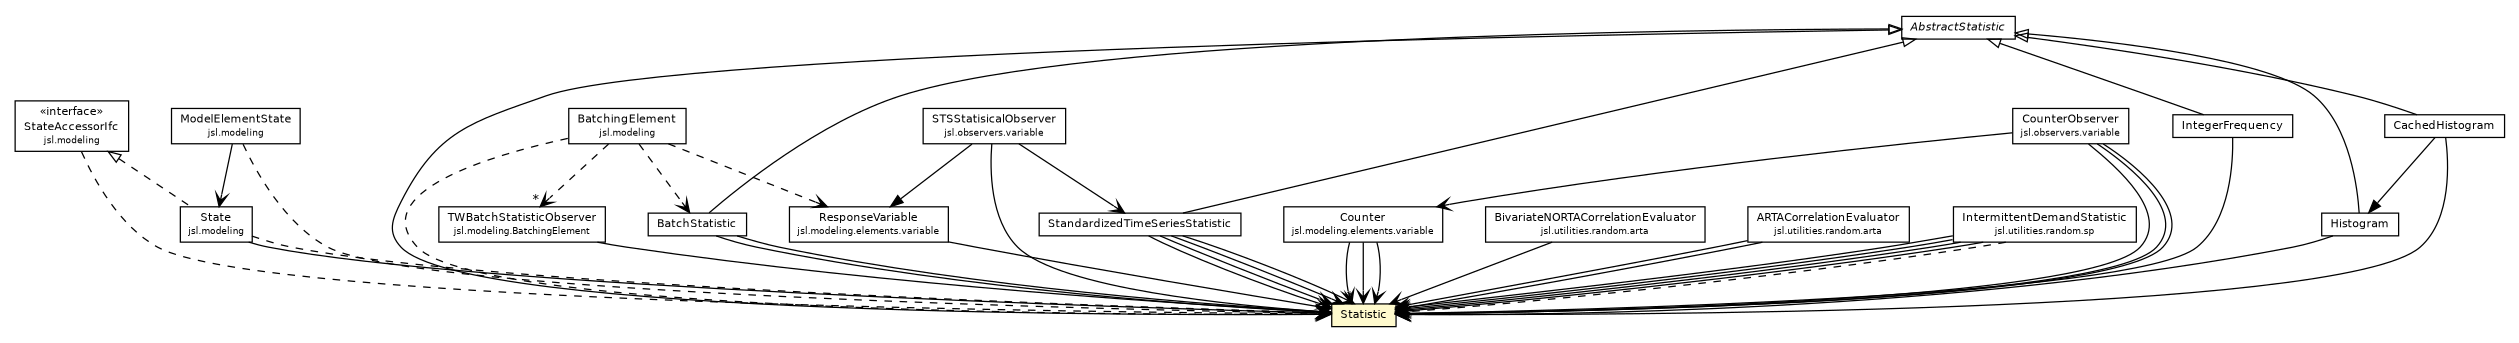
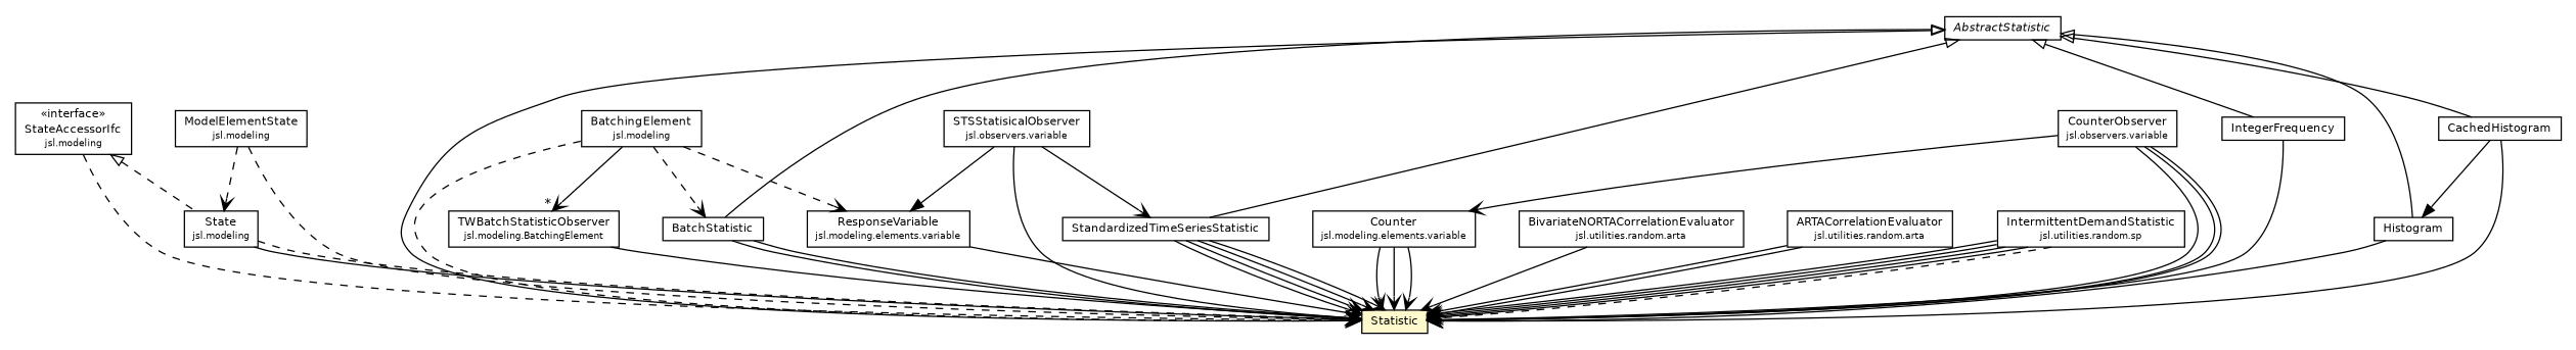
  digraph {
    nodesep=0.25
    ranksep=0.5
    node [fontcolor=black fontname=Helvetica fontsize=9.0 shape=plaintext]
    edge [fontname=Helvetica fontsize=10.0 headport=p labelfontname=Helvetica labelfontsize=10 tailport=p arrowhead=open color=black fontcolor=black]
    n1 [label=<<table title="jsl.modeling.StateAccessorIfc" border="0" cellborder="1" cellspacing="0" cellpadding="2" port="p" href="../../modeling/StateAccessorIfc.html"> 		<tr><td><table border="0" cellspacing="0" cellpadding="1"> <tr><td align="center" balign="center"> &#171;interface&#187; </td></tr> <tr><td align="center" balign="center"> StateAccessorIfc </td></tr> <tr><td align="center" balign="center"><font point-size="7.0"> jsl.modeling </font></td></tr> 		</table></td></tr> 		</table>>]
    n2 [label=<<table title="jsl.modeling.State" border="0" cellborder="1" cellspacing="0" cellpadding="2" port="p" href="../../modeling/State.html"> 		<tr><td><table border="0" cellspacing="0" cellpadding="1"> <tr><td align="center" balign="center"> State </td></tr> <tr><td align="center" balign="center"><font point-size="7.0"> jsl.modeling </font></td></tr> 		</table></td></tr> 		</table>>]
    n3 [label=<<table title="jsl.utilities.statistic.Statistic" border="0" cellborder="1" cellspacing="0" cellpadding="2" port="p" bgcolor="lemonChiffon" href="./Statistic.html"> 		<tr><td><table border="0" cellspacing="0" cellpadding="1"> <tr><td align="center" balign="center"> Statistic </td></tr> 		</table></td></tr> 		</table>>]
    n4 [label=<<table title="jsl.modeling.ModelElementState" border="0" cellborder="1" cellspacing="0" cellpadding="2" port="p" href="../../modeling/ModelElementState.html"> 		<tr><td><table border="0" cellspacing="0" cellpadding="1"> <tr><td align="center" balign="center"> ModelElementState </td></tr> <tr><td align="center" balign="center"><font point-size="7.0"> jsl.modeling </font></td></tr> 		</table></td></tr> 		</table>>]
    n5 [label=<<table title="jsl.modeling.BatchingElement" border="0" cellborder="1" cellspacing="0" cellpadding="2" port="p" href="../../modeling/BatchingElement.html"> 		<tr><td><table border="0" cellspacing="0" cellpadding="1"> <tr><td align="center" balign="center"> BatchingElement </td></tr> <tr><td align="center" balign="center"><font point-size="7.0"> jsl.modeling </font></td></tr> 		</table></td></tr> 		</table>>]
    n6 [label=<<table title="jsl.modeling.BatchingElement.TWBatchStatisticObserver" border="0" cellborder="1" cellspacing="0" cellpadding="2" port="p" href="../../modeling/BatchingElement.TWBatchStatisticObserver.html"> 		<tr><td><table border="0" cellspacing="0" cellpadding="1"> <tr><td align="center" balign="center"> TWBatchStatisticObserver </td></tr> <tr><td align="center" balign="center"><font point-size="7.0"> jsl.modeling.BatchingElement </font></td></tr> 		</table></td></tr> 		</table>>]
    n7 [label=<<table title="jsl.modeling.elements.variable.ResponseVariable" border="0" cellborder="1" cellspacing="0" cellpadding="2" port="p" href="../../modeling/elements/variable/ResponseVariable.html"> 		<tr><td><table border="0" cellspacing="0" cellpadding="1"> <tr><td align="center" balign="center"> ResponseVariable </td></tr> <tr><td align="center" balign="center"><font point-size="7.0"> jsl.modeling.elements.variable </font></td></tr> 		</table></td></tr> 		</table>>]
    n8 [label=<<table title="jsl.utilities.statistic.BatchStatistic" border="0" cellborder="1" cellspacing="0" cellpadding="2" port="p" href="./BatchStatistic.html"> 		<tr><td><table border="0" cellspacing="0" cellpadding="1"> <tr><td align="center" balign="center"> BatchStatistic </td></tr> 		</table></td></tr> 		</table>>]
    n9 [label=<<table title="jsl.modeling.elements.variable.Counter" border="0" cellborder="1" cellspacing="0" cellpadding="2" port="p" href="../../modeling/elements/variable/Counter.html"> 		<tr><td><table border="0" cellspacing="0" cellpadding="1"> <tr><td align="center" balign="center"> Counter </td></tr> <tr><td align="center" balign="center"><font point-size="7.0"> jsl.modeling.elements.variable </font></td></tr> 		</table></td></tr> 		</table>>]
    n10 [label=<<table title="jsl.observers.variable.STSStatisicalObserver" border="0" cellborder="1" cellspacing="0" cellpadding="2" port="p" href="../../observers/variable/STSStatisicalObserver.html"> 		<tr><td><table border="0" cellspacing="0" cellpadding="1"> <tr><td align="center" balign="center"> STSStatisicalObserver </td></tr> <tr><td align="center" balign="center"><font point-size="7.0"> jsl.observers.variable </font></td></tr> 		</table></td></tr> 		</table>>]
    n11 [label=<<table title="jsl.utilities.statistic.StandardizedTimeSeriesStatistic" border="0" cellborder="1" cellspacing="0" cellpadding="2" port="p" href="./StandardizedTimeSeriesStatistic.html"> 		<tr><td><table border="0" cellspacing="0" cellpadding="1"> <tr><td align="center" balign="center"> StandardizedTimeSeriesStatistic </td></tr> 		</table></td></tr> 		</table>>]
    n12 [label=<<table title="jsl.observers.variable.CounterObserver" border="0" cellborder="1" cellspacing="0" cellpadding="2" port="p" href="../../observers/variable/CounterObserver.html"> 		<tr><td><table border="0" cellspacing="0" cellpadding="1"> <tr><td align="center" balign="center"> CounterObserver </td></tr> <tr><td align="center" balign="center"><font point-size="7.0"> jsl.observers.variable </font></td></tr> 		</table></td></tr> 		</table>>]
    n13 [label=<<table title="jsl.utilities.random.arta.BivariateNORTACorrelationEvaluator" border="0" cellborder="1" cellspacing="0" cellpadding="2" port="p" href="../random/arta/BivariateNORTACorrelationEvaluator.html"> 		<tr><td><table border="0" cellspacing="0" cellpadding="1"> <tr><td align="center" balign="center"> BivariateNORTACorrelationEvaluator </td></tr> <tr><td align="center" balign="center"><font point-size="7.0"> jsl.utilities.random.arta </font></td></tr> 		</table></td></tr> 		</table>>]
    n14 [label=<<table title="jsl.utilities.random.arta.ARTACorrelationEvaluator" border="0" cellborder="1" cellspacing="0" cellpadding="2" port="p" href="../random/arta/ARTACorrelationEvaluator.html"> 		<tr><td><table border="0" cellspacing="0" cellpadding="1"> <tr><td align="center" balign="center"> ARTACorrelationEvaluator </td></tr> <tr><td align="center" balign="center"><font point-size="7.0"> jsl.utilities.random.arta </font></td></tr> 		</table></td></tr> 		</table>>]
    n15 [label=<<table title="jsl.utilities.random.sp.IntermittentDemandStatistic" border="0" cellborder="1" cellspacing="0" cellpadding="2" port="p" href="../random/sp/IntermittentDemandStatistic.html"> 		<tr><td><table border="0" cellspacing="0" cellpadding="1"> <tr><td align="center" balign="center"> IntermittentDemandStatistic </td></tr> <tr><td align="center" balign="center"><font point-size="7.0"> jsl.utilities.random.sp </font></td></tr> 		</table></td></tr> 		</table>>]
    n16 [label=<<table title="jsl.utilities.statistic.IntegerFrequency" border="0" cellborder="1" cellspacing="0" cellpadding="2" port="p" href="./IntegerFrequency.html"> 		<tr><td><table border="0" cellspacing="0" cellpadding="1"> <tr><td align="center" balign="center"> IntegerFrequency </td></tr> 		</table></td></tr> 		</table>>]
    n17 [label=<<table title="jsl.utilities.statistic.Histogram" border="0" cellborder="1" cellspacing="0" cellpadding="2" port="p" href="./Histogram.html"> 		<tr><td><table border="0" cellspacing="0" cellpadding="1"> <tr><td align="center" balign="center"> Histogram </td></tr> 		</table></td></tr> 		</table>>]
    n18 [label=<<table title="jsl.utilities.statistic.CachedHistogram" border="0" cellborder="1" cellspacing="0" cellpadding="2" port="p" href="./CachedHistogram.html"> 		<tr><td><table border="0" cellspacing="0" cellpadding="1"> <tr><td align="center" balign="center"> CachedHistogram </td></tr> 		</table></td></tr> 		</table>>]
    n19 [label=<<table title="jsl.utilities.statistic.AbstractStatistic" border="0" cellborder="1" cellspacing="0" cellpadding="2" port="p" href="./AbstractStatistic.html"> 		<tr><td><table border="0" cellspacing="0" cellpadding="1"> <tr><td align="center" balign="center"><font face="Helvetica-Oblique"> AbstractStatistic </font></td></tr> 		</table></td></tr> 		</table>>]
    n1 -> n2 [arrowtail=empty dir=back fontsize=10 style=dashed arrowhead="" color="" fontcolor=""]
    n1 -> n3 [style=dashed]
    n2 -> n3
    n2 -> n3 [style=dashed]
-   n4 -> n2
+   n4 -> n2 [style=dashed]
    n4 -> n3 [style=dashed]
    n5 -> n3 [style=dashed]
-   n5 -> n6 [headlabel="*" style=dashed]
+   n5 -> n6 [headlabel="*"]
    n5 -> n7 [style=dashed]
    n5 -> n8 [style=dashed]
    n6 -> n3
    n7 -> n3
    n8 -> n3
    n8 -> n3
    n9 -> n3
    n9 -> n3
    n9 -> n3
    n10 -> n3
    n10 -> n7 [arrowhead=normal]
    n10 -> n11
    n11 -> n3
    n11 -> n3
    n11 -> n3
    n11 -> n3 [headlabel="*"]
    n12 -> n3
    n12 -> n3
    n12 -> n3
    n12 -> n9
    n13 -> n3
    n14 -> n3
    n14 -> n3
    n15 -> n3
    n15 -> n3
    n15 -> n3
    n15 -> n3
    n15 -> n3 [style=dashed]
    n16 -> n3
    n17 -> n3
    n18 -> n3
    n18 -> n17 [arrowhead=normal]
    n19 -> n3 [arrowtail=empty dir=back fontsize=10 arrowhead="" color="" fontcolor=""]
    n19 -> n8 [arrowtail=empty dir=back fontsize=10 arrowhead="" color="" fontcolor=""]
    n19 -> n11 [arrowtail=empty dir=back fontsize=10 arrowhead="" color="" fontcolor=""]
    n19 -> n16 [arrowtail=empty dir=back fontsize=10 arrowhead="" color="" fontcolor=""]
    n19 -> n17 [arrowtail=empty dir=back fontsize=10 arrowhead="" color="" fontcolor=""]
    n19 -> n18 [arrowtail=empty dir=back fontsize=10 arrowhead="" color="" fontcolor=""]
  }
